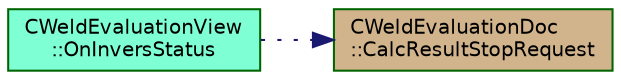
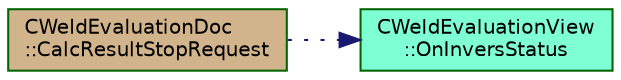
  digraph {
    rankdir=LR
    node [color=darkgreen fontname=Helvetica fontsize=10 shape=record style=filled]
    n1 [fillcolor=aquamarine fontcolor=black height=0.2 label="CWeldEvaluationView\l::OnInversStatus" width=0.4]
    n2 [fillcolor=tan height=0.2 label="CWeldEvaluationDoc\l::CalcResultStopRequest" width=0.4]
-   n1 -> n2 [color=midnightblue fontname=Helvetica fontsize=10 labelfontname=Helvetica labelfontsize=10 style=dotted]
+   n2 -> n1 [color=midnightblue fontname=Helvetica fontsize=10 labelfontname=Helvetica labelfontsize=10 style=dotted]
  }
